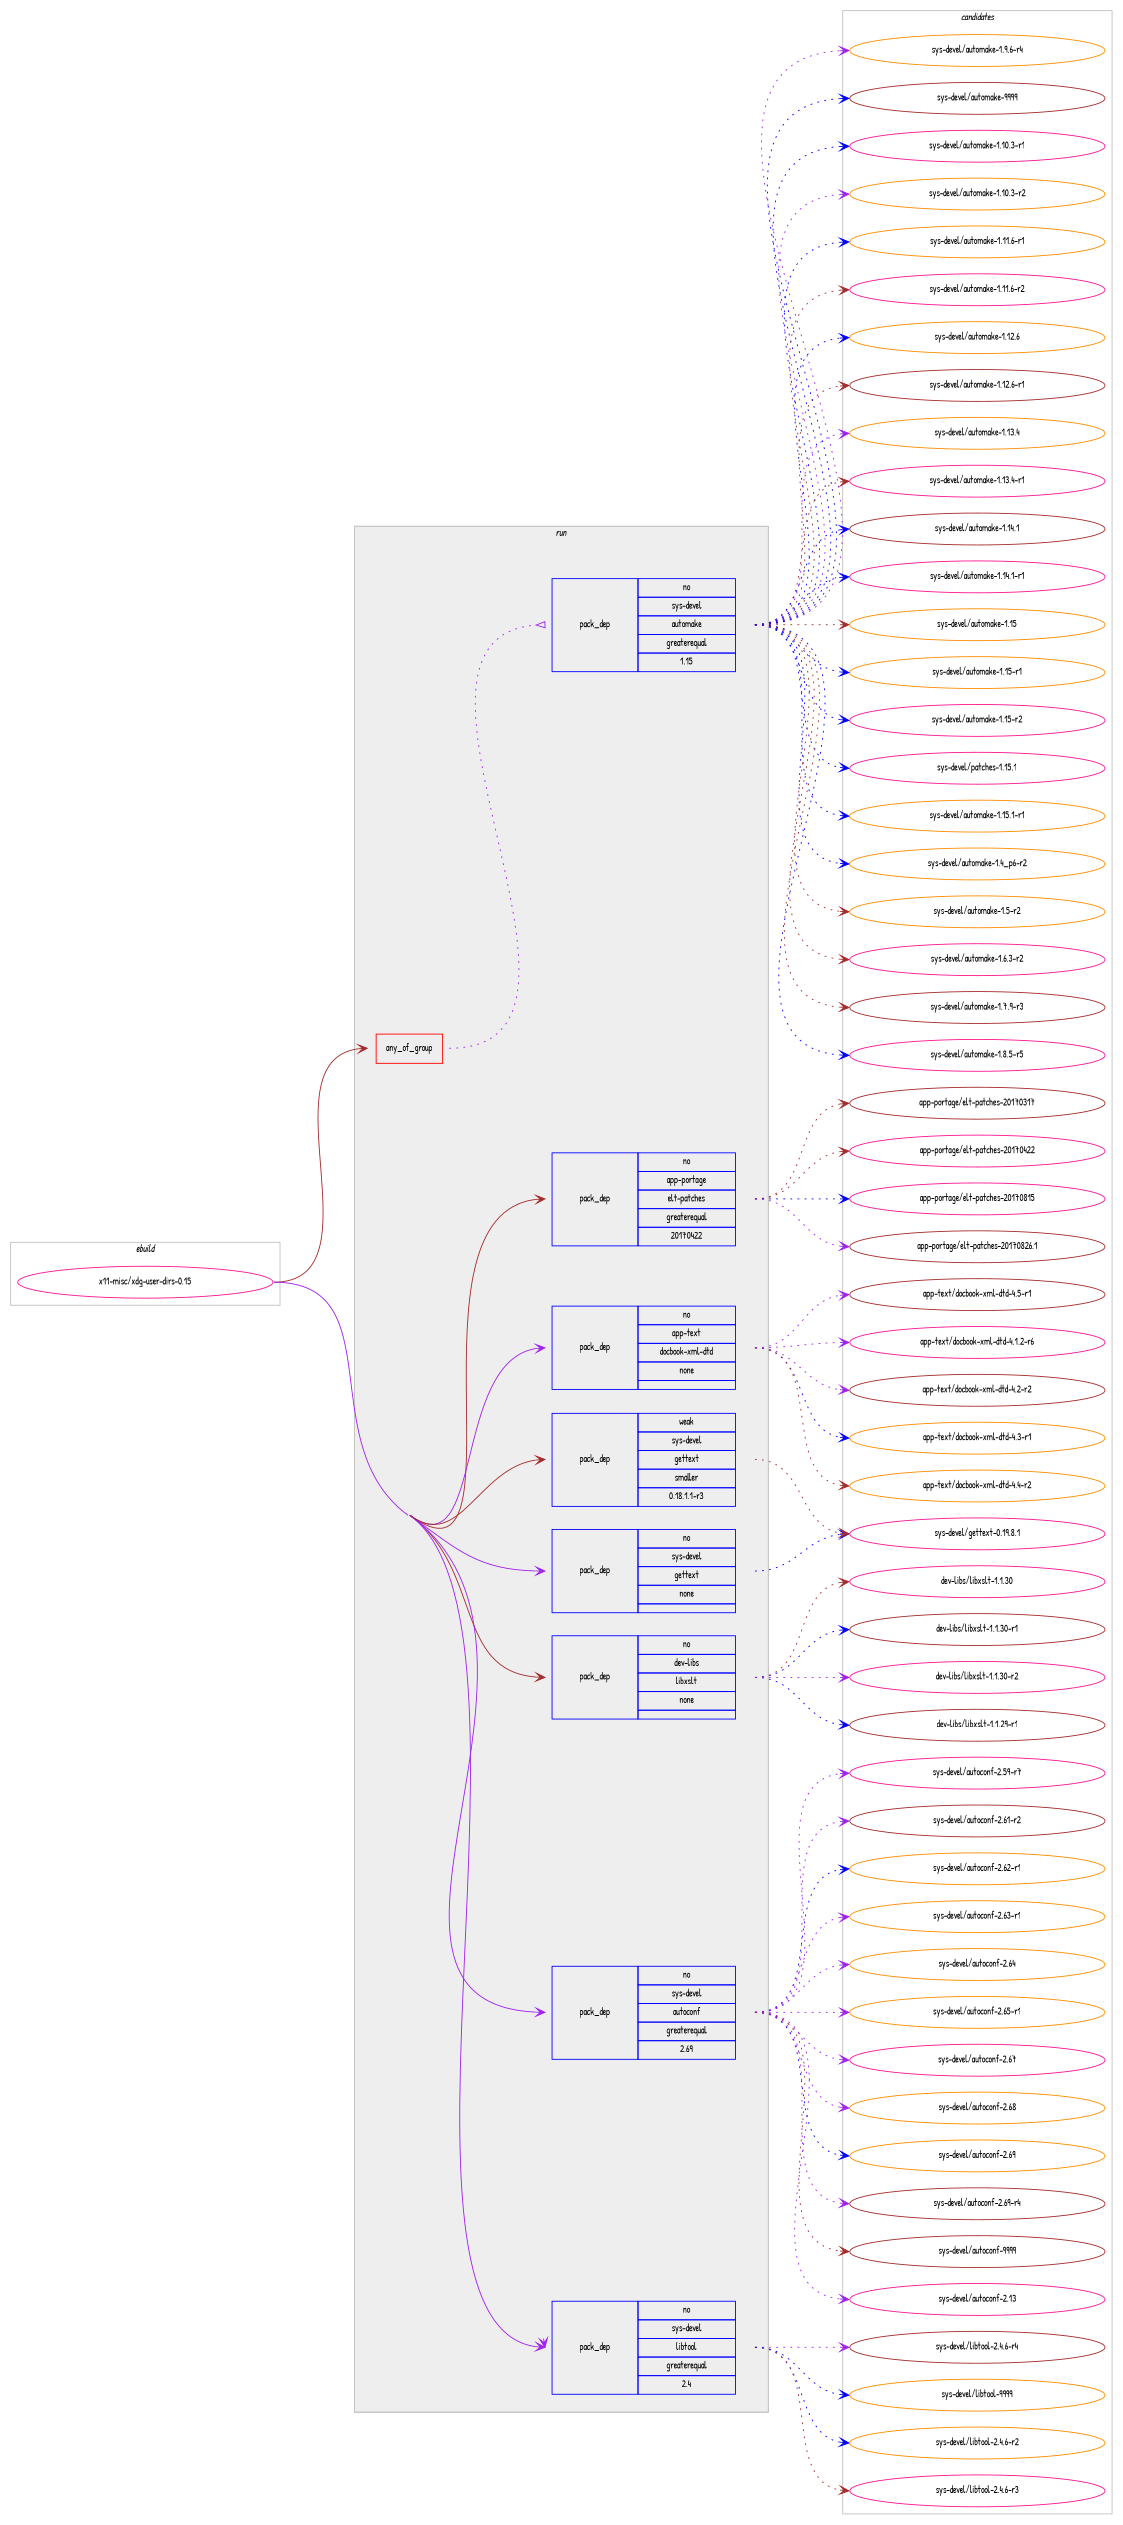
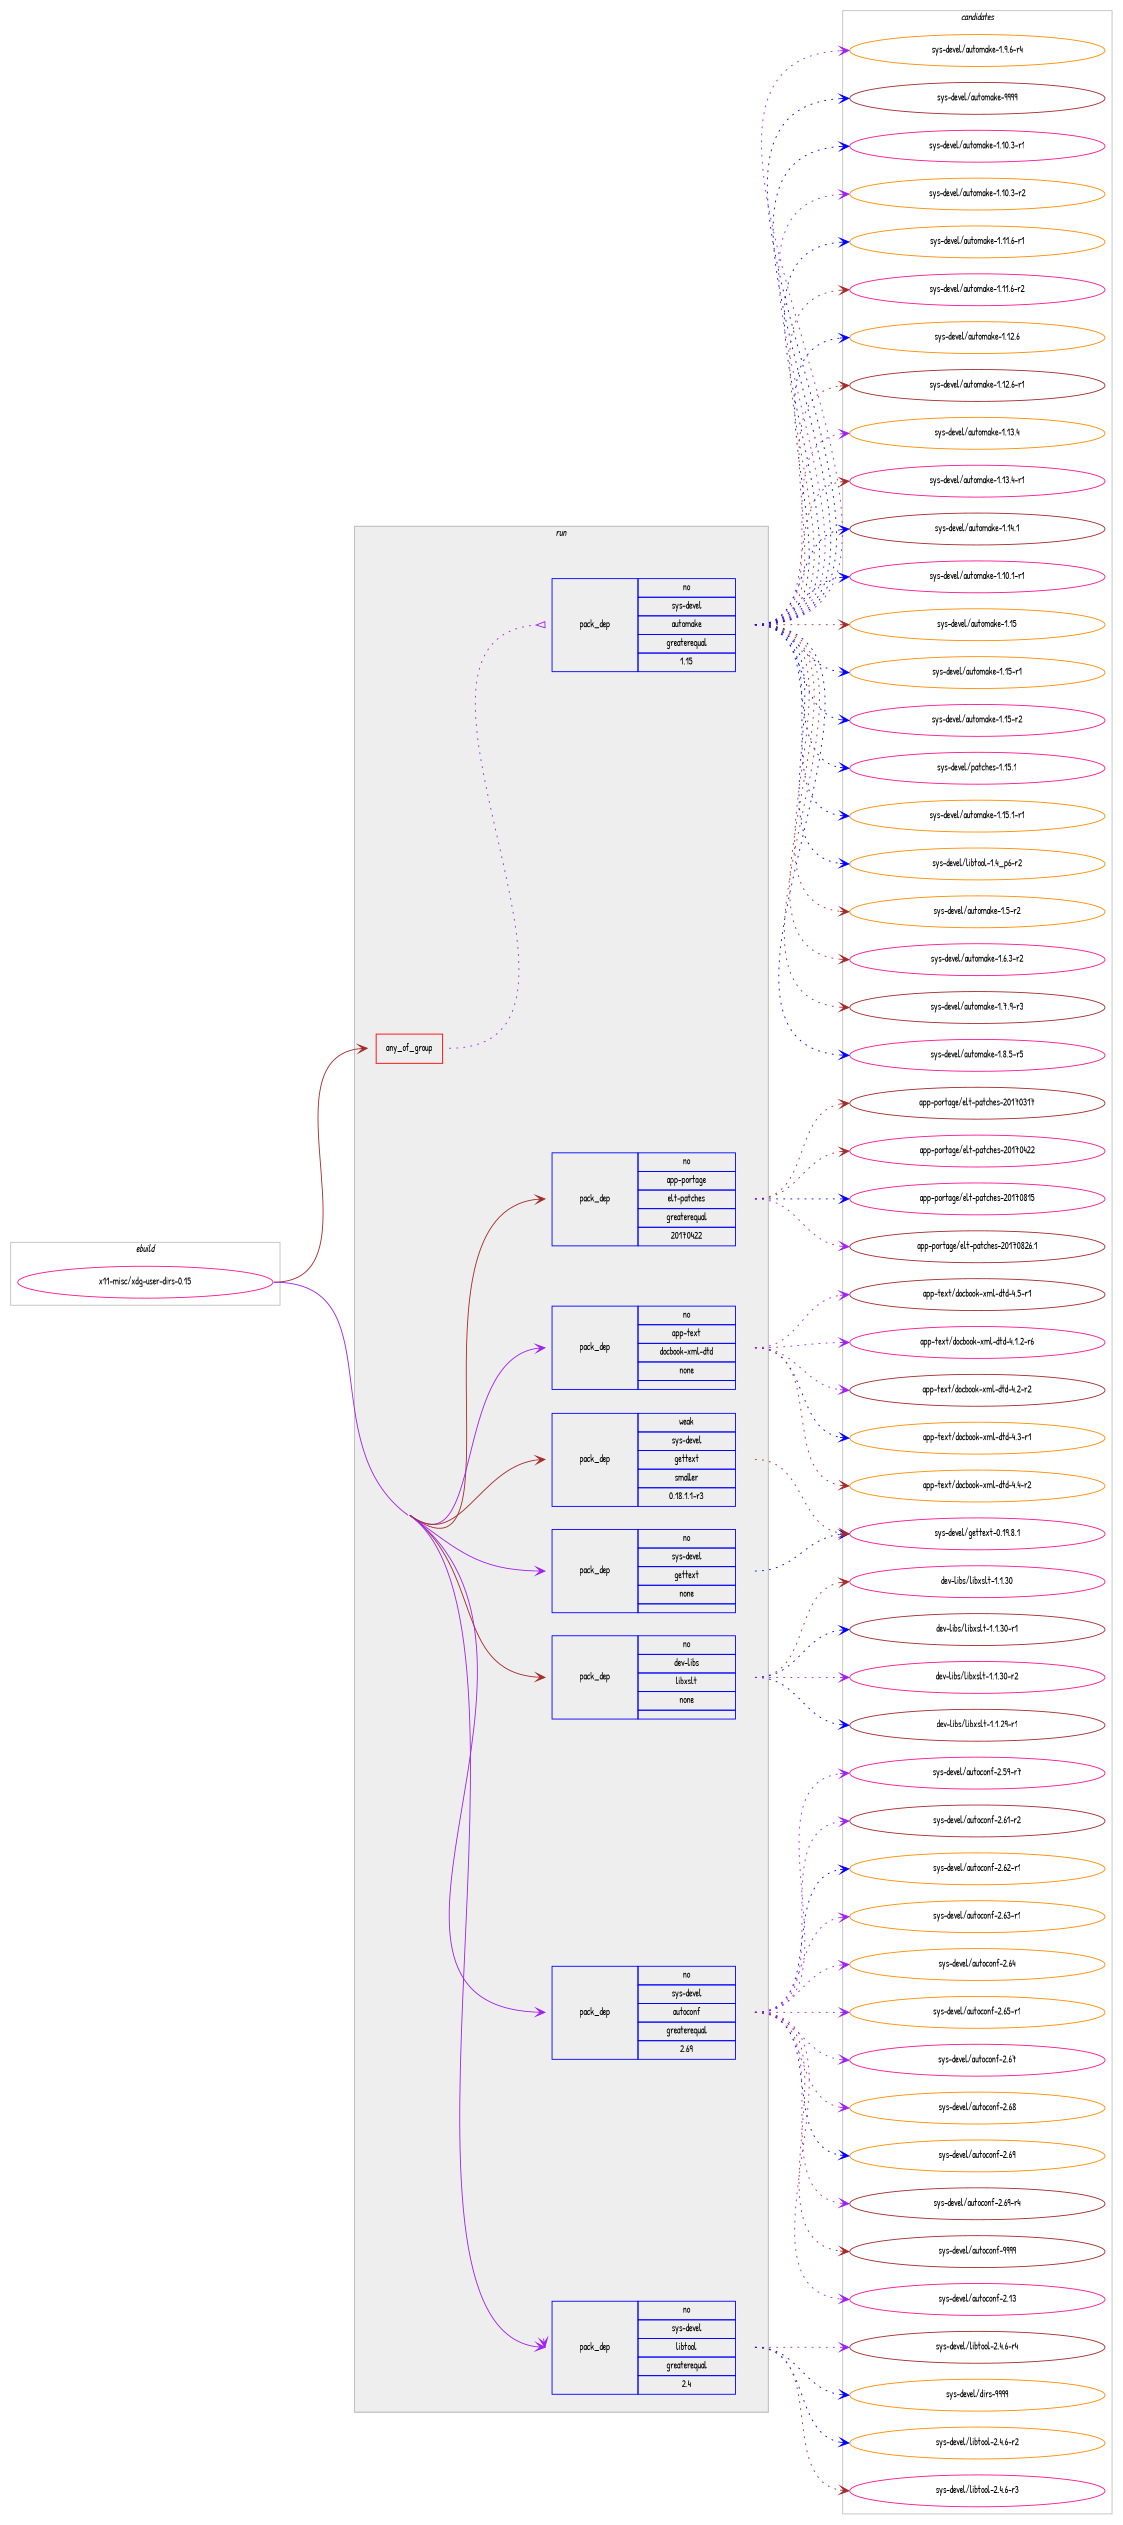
  digraph {
    compound=true
    concentrate=true
    fontname="Patrick Hand"
    fontsize=10
    newrank=true
    rankdir=LR
    ranksep=1.5
    node [color=darkorange fontname="Patrick Hand" fontsize=10]
    edge [arrowhead=vee color=purple fontname="Patrick Hand" headport=w style=dotted tailport=e weight=100]
    n1 [color=deeppink label="x11-misc/xdg-user-dirs-0.15" width=4]
    n2 [color=blue label=<<TABLE BORDER="0" CELLBORDER="1" CELLSPACING="0" CELLPADDING="4" WIDTH="220"><TR><TD ROWSPAN="6" CELLPADDING="30">pack_dep</TD></TR><TR><TD WIDTH="110">no</TD></TR><TR><TD>sys-devel</TD></TR><TR><TD>automake</TD></TR><TR><TD>greaterequal</TD></TR><TR><TD>1.15</TD></TR></TABLE>> shape=none]
    n3 [color=red label=<<TABLE BORDER="0" CELLBORDER="1" CELLSPACING="0" CELLPADDING="4"><TR><TD CELLPADDING="10">any_of_group</TD></TR></TABLE>> shape=none]
    n4 [color=blue label=<<TABLE BORDER="0" CELLBORDER="1" CELLSPACING="0" CELLPADDING="4" WIDTH="220"><TR><TD ROWSPAN="6" CELLPADDING="30">pack_dep</TD></TR><TR><TD WIDTH="110">no</TD></TR><TR><TD>app-portage</TD></TR><TR><TD>elt-patches</TD></TR><TR><TD>greaterequal</TD></TR><TR><TD>20170422</TD></TR></TABLE>> shape=none]
    n5 [color=blue label=<<TABLE BORDER="0" CELLBORDER="1" CELLSPACING="0" CELLPADDING="4" WIDTH="220"><TR><TD ROWSPAN="6" CELLPADDING="30">pack_dep</TD></TR><TR><TD WIDTH="110">no</TD></TR><TR><TD>app-text</TD></TR><TR><TD>docbook-xml-dtd</TD></TR><TR><TD>none</TD></TR><TR><TD></TD></TR></TABLE>> shape=none]
    n6 [color=blue label=<<TABLE BORDER="0" CELLBORDER="1" CELLSPACING="0" CELLPADDING="4" WIDTH="220"><TR><TD ROWSPAN="6" CELLPADDING="30">pack_dep</TD></TR><TR><TD WIDTH="110">no</TD></TR><TR><TD>dev-libs</TD></TR><TR><TD>libxslt</TD></TR><TR><TD>none</TD></TR><TR><TD></TD></TR></TABLE>> shape=none]
    n7 [color=blue label=<<TABLE BORDER="0" CELLBORDER="1" CELLSPACING="0" CELLPADDING="4" WIDTH="220"><TR><TD ROWSPAN="6" CELLPADDING="30">pack_dep</TD></TR><TR><TD WIDTH="110">no</TD></TR><TR><TD>sys-devel</TD></TR><TR><TD>autoconf</TD></TR><TR><TD>greaterequal</TD></TR><TR><TD>2.69</TD></TR></TABLE>> shape=none]
    n8 [color=blue label=<<TABLE BORDER="0" CELLBORDER="1" CELLSPACING="0" CELLPADDING="4" WIDTH="220"><TR><TD ROWSPAN="6" CELLPADDING="30">pack_dep</TD></TR><TR><TD WIDTH="110">no</TD></TR><TR><TD>sys-devel</TD></TR><TR><TD>gettext</TD></TR><TR><TD>none</TD></TR><TR><TD></TD></TR></TABLE>> shape=none]
    n9 [color=blue label=<<TABLE BORDER="0" CELLBORDER="1" CELLSPACING="0" CELLPADDING="4" WIDTH="220"><TR><TD ROWSPAN="6" CELLPADDING="30">pack_dep</TD></TR><TR><TD WIDTH="110">no</TD></TR><TR><TD>sys-devel</TD></TR><TR><TD>libtool</TD></TR><TR><TD>greaterequal</TD></TR><TR><TD>2.4</TD></TR></TABLE>> shape=none]
    n10 [color=blue label=<<TABLE BORDER="0" CELLBORDER="1" CELLSPACING="0" CELLPADDING="4" WIDTH="220"><TR><TD ROWSPAN="6" CELLPADDING="30">pack_dep</TD></TR><TR><TD WIDTH="110">weak</TD></TR><TR><TD>sys-devel</TD></TR><TR><TD>gettext</TD></TR><TR><TD>smaller</TD></TR><TR><TD>0.18.1.1-r3</TD></TR></TABLE>> shape=none]
    n11 [color=deeppink label="sys-devel/automake-1.10.3-r1" width=4]
    n12 [label="sys-devel/automake-1.10.3-r2" width=4]
    n13 [label="sys-devel/automake-1.11.6-r1" width=4]
    n14 [color=deeppink label="sys-devel/automake-1.11.6-r2" width=4]
    n15 [label="sys-devel/automake-1.12.6" width=4]
    n16 [color=brown label="sys-devel/automake-1.12.6-r1" width=4]
    n17 [label="sys-devel/automake-1.13.4" width=4]
    n18 [color=deeppink label="sys-devel/automake-1.13.4-r1" width=4]
    n19 [color=brown label="sys-devel/automake-1.14.1" width=4]
-   n20 [color=deeppink label="sys-devel/automake-1.14.1-r1" width=4]
+   n20 [color=deeppink label="sys-devel/automake-1.10.1-r1" width=4]
    n21 [label="sys-devel/automake-1.15" width=4]
    n22 [label="sys-devel/automake-1.15-r1" width=4]
    n23 [color=deeppink label="sys-devel/automake-1.15-r2" width=4]
    n24 [color=deeppink label="sys-devel/patches-1.15.1" width=4]
    n25 [label="sys-devel/automake-1.15.1-r1" width=4]
-   n26 [label="sys-devel/automake-1.4_p6-r2" width=4]
+   n26 [label="sys-devel/libtool-1.4_p6-r2" width=4]
    n27 [label="sys-devel/automake-1.5-r2" width=4]
    n28 [color=deeppink label="sys-devel/automake-1.6.3-r2" width=4]
    n29 [color=brown label="sys-devel/automake-1.7.9-r3" width=4]
    n30 [color=deeppink label="sys-devel/automake-1.8.5-r5" width=4]
    n31 [label="sys-devel/automake-1.9.6-r4" width=4]
    n32 [color=brown label="sys-devel/automake-9999" width=4]
    n33 [color=brown label="app-portage/elt-patches-20170317" width=4]
    n34 [color=deeppink label="app-portage/elt-patches-20170422" width=4]
    n35 [color=deeppink label="app-portage/elt-patches-20170815" width=4]
    n36 [color=brown label="app-portage/elt-patches-20170826.1" width=4]
    n37 [color=deeppink label="app-text/docbook-xml-dtd-4.1.2-r6" width=4]
    n38 [color=brown label="app-text/docbook-xml-dtd-4.2-r2" width=4]
    n39 [label="app-text/docbook-xml-dtd-4.3-r1" width=4]
    n40 [label="app-text/docbook-xml-dtd-4.4-r2" width=4]
    n41 [color=brown label="app-text/docbook-xml-dtd-4.5-r1" width=4]
    n42 [color=brown label="dev-libs/libxslt-1.1.29-r1" width=4]
    n43 [color=deeppink label="dev-libs/libxslt-1.1.30" width=4]
    n44 [color=brown label="dev-libs/libxslt-1.1.30-r1" width=4]
    n45 [color=deeppink label="dev-libs/libxslt-1.1.30-r2" width=4]
    n46 [color=deeppink label="sys-devel/autoconf-2.13" width=4]
    n47 [color=deeppink label="sys-devel/autoconf-2.59-r7" width=4]
    n48 [color=brown label="sys-devel/autoconf-2.61-r2" width=4]
    n49 [label="sys-devel/autoconf-2.62-r1" width=4]
    n50 [label="sys-devel/autoconf-2.63-r1" width=4]
    n51 [label="sys-devel/autoconf-2.64" width=4]
    n52 [label="sys-devel/autoconf-2.65-r1" width=4]
    n53 [color=deeppink label="sys-devel/autoconf-2.67" width=4]
    n54 [label="sys-devel/autoconf-2.68" width=4]
    n55 [label="sys-devel/autoconf-2.69" width=4]
    n56 [color=brown label="sys-devel/autoconf-2.69-r4" width=4]
    n57 [color=brown label="sys-devel/autoconf-9999" width=4]
    n58 [color=deeppink label="sys-devel/gettext-0.19.8.1" width=4]
    n59 [label="sys-devel/libtool-2.4.6-r2" width=4]
    n60 [color=deeppink label="sys-devel/libtool-2.4.6-r3" width=4]
    n61 [color=brown label="sys-devel/libtool-2.4.6-r4" width=4]
-   n62 [label="sys-devel/libtool-9999" width=4]
+   n62 [label="sys-devel/dirs-9999" width=4]
    subgraph cluster_1 {
      color=gray
      label=<<i>ebuild</i>>
      rank=same
      n1
    }
    subgraph cluster_2 {
      color=gray
      label=<<i>dependencies</i>>
      subgraph cluster_3 {
        color=gray
        fillcolor="#eeeeee"
        label=<<i>compile</i>>
        style=filled
        subgraph sub_4 {
          color=gray
          fillcolor="#eeeeee"
          label=<<i>compile</i>>
          style=filled
          n3
          subgraph sub_5 {
            color=gray
            fillcolor="#eeeeee"
            label=<<i>compile</i>>
            style=filled
            n2
          }
        }
        subgraph sub_6 {
          color=gray
          fillcolor="#eeeeee"
          label=<<i>compile</i>>
          style=filled
          n4
        }
        subgraph sub_7 {
          color=gray
          fillcolor="#eeeeee"
          label=<<i>compile</i>>
          style=filled
          n5
        }
        subgraph sub_8 {
          color=gray
          fillcolor="#eeeeee"
          label=<<i>compile</i>>
          style=filled
          n6
        }
        subgraph sub_9 {
          color=gray
          fillcolor="#eeeeee"
          label=<<i>compile</i>>
          style=filled
          n7
        }
        subgraph sub_10 {
          color=gray
          fillcolor="#eeeeee"
          label=<<i>compile</i>>
          style=filled
          n8
        }
        subgraph sub_11 {
          color=gray
          fillcolor="#eeeeee"
          label=<<i>compile</i>>
          style=filled
          n9
        }
        subgraph sub_12 {
          color=gray
          fillcolor="#eeeeee"
          label=<<i>compile</i>>
          style=filled
          n10
        }
      }
      subgraph cluster_13 {
        color=gray
        fillcolor="#eeeeee"
        label=<<i>compile and run</i>>
        style=filled
      }
      subgraph cluster_14 {
        color=gray
        fillcolor="#eeeeee"
        label=<<i>run</i>>
        style=filled
      }
    }
    subgraph cluster_15 {
      color=gray
      label=<<i>candidates</i>>
      rank=same
      subgraph sub_16 {
        color=black
        label=<<i>candidates</i>>
        nodesep=1
        rank=same
        n11
        n12
        n13
        n14
        n15
        n16
        n17
        n18
        n19
        n20
        n21
        n22
        n23
        n24
        n25
        n26
        n27
        n28
        n29
        n30
        n31
        n32
      }
      subgraph sub_17 {
        color=black
        label=<<i>candidates</i>>
        nodesep=1
        rank=same
        n33
        n34
        n35
        n36
      }
      subgraph sub_18 {
        color=black
        label=<<i>candidates</i>>
        nodesep=1
        rank=same
        n37
        n38
        n39
        n40
        n41
      }
      subgraph sub_19 {
        color=black
        label=<<i>candidates</i>>
        nodesep=1
        rank=same
        n42
        n43
        n44
        n45
      }
      subgraph sub_20 {
        color=black
        label=<<i>candidates</i>>
        nodesep=1
        rank=same
        n46
        n47
        n48
        n49
        n50
        n51
        n52
        n53
        n54
        n55
        n56
        n57
      }
      subgraph sub_21 {
        color=black
        label=<<i>candidates</i>>
        nodesep=1
        rank=same
        n58
      }
      subgraph sub_22 {
        color=black
        label=<<i>candidates</i>>
        nodesep=1
        rank=same
        n59
        n60
        n61
        n62
      }
      subgraph sub_23 {
        color=black
        label=<<i>candidates</i>>
        nodesep=1
        rank=same
        n58
      }
    }
    n1 -> n3 [color=brown style=solid weight=20]
    n1 -> n4 [color=brown style=solid weight=20]
    n1 -> n5 [style=solid weight=20]
    n1 -> n6 [color=brown style=solid weight=20]
    n1 -> n7 [style=solid weight=20]
    n1 -> n8 [style=solid weight=20]
    n1 -> n9 [style=solid weight=20]
    n1 -> n10 [color=brown style=solid weight=20]
    n2 -> n11 [color=blue]
    n2 -> n12
    n2 -> n13 [color=blue]
    n2 -> n14 [color=brown]
    n2 -> n15 [color=blue]
    n2 -> n16 [color=brown]
    n2 -> n17
    n2 -> n18 [color=brown]
    n2 -> n19 [color=blue]
    n2 -> n20 [color=blue]
    n2 -> n21 [color=brown]
    n2 -> n22 [color=blue]
    n2 -> n23 [color=blue]
    n2 -> n24 [color=blue]
    n2 -> n25 [color=blue]
    n2 -> n26 [color=blue]
    n2 -> n27 [color=brown]
    n2 -> n28 [color=brown]
    n2 -> n29 [color=brown]
    n2 -> n30 [color=blue]
    n2 -> n31
    n2 -> n32 [color=blue]
    n3 -> n2 [arrowhead=oinv weight=20]
    n4 -> n33 [color=brown]
    n4 -> n34 [color=brown]
    n4 -> n35 [color=blue]
    n4 -> n36
    n5 -> n37
    n5 -> n38
    n5 -> n39 [color=blue]
    n5 -> n40 [color=brown]
    n5 -> n41
    n6 -> n42 [color=blue]
    n6 -> n43 [color=brown]
    n6 -> n44 [color=blue]
    n6 -> n45
    n7 -> n46
    n7 -> n47
    n7 -> n48
    n7 -> n49 [color=blue]
    n7 -> n50
    n7 -> n51
    n7 -> n52
    n7 -> n53
    n7 -> n54
    n7 -> n55 [color=blue]
    n7 -> n56
    n7 -> n57 [color=brown]
    n8 -> n58 [color=blue]
    n9 -> n59 [color=blue]
    n9 -> n60 [color=brown]
    n9 -> n61
    n9 -> n62 [color=blue]
    n10 -> n58 [color=brown]
  }
